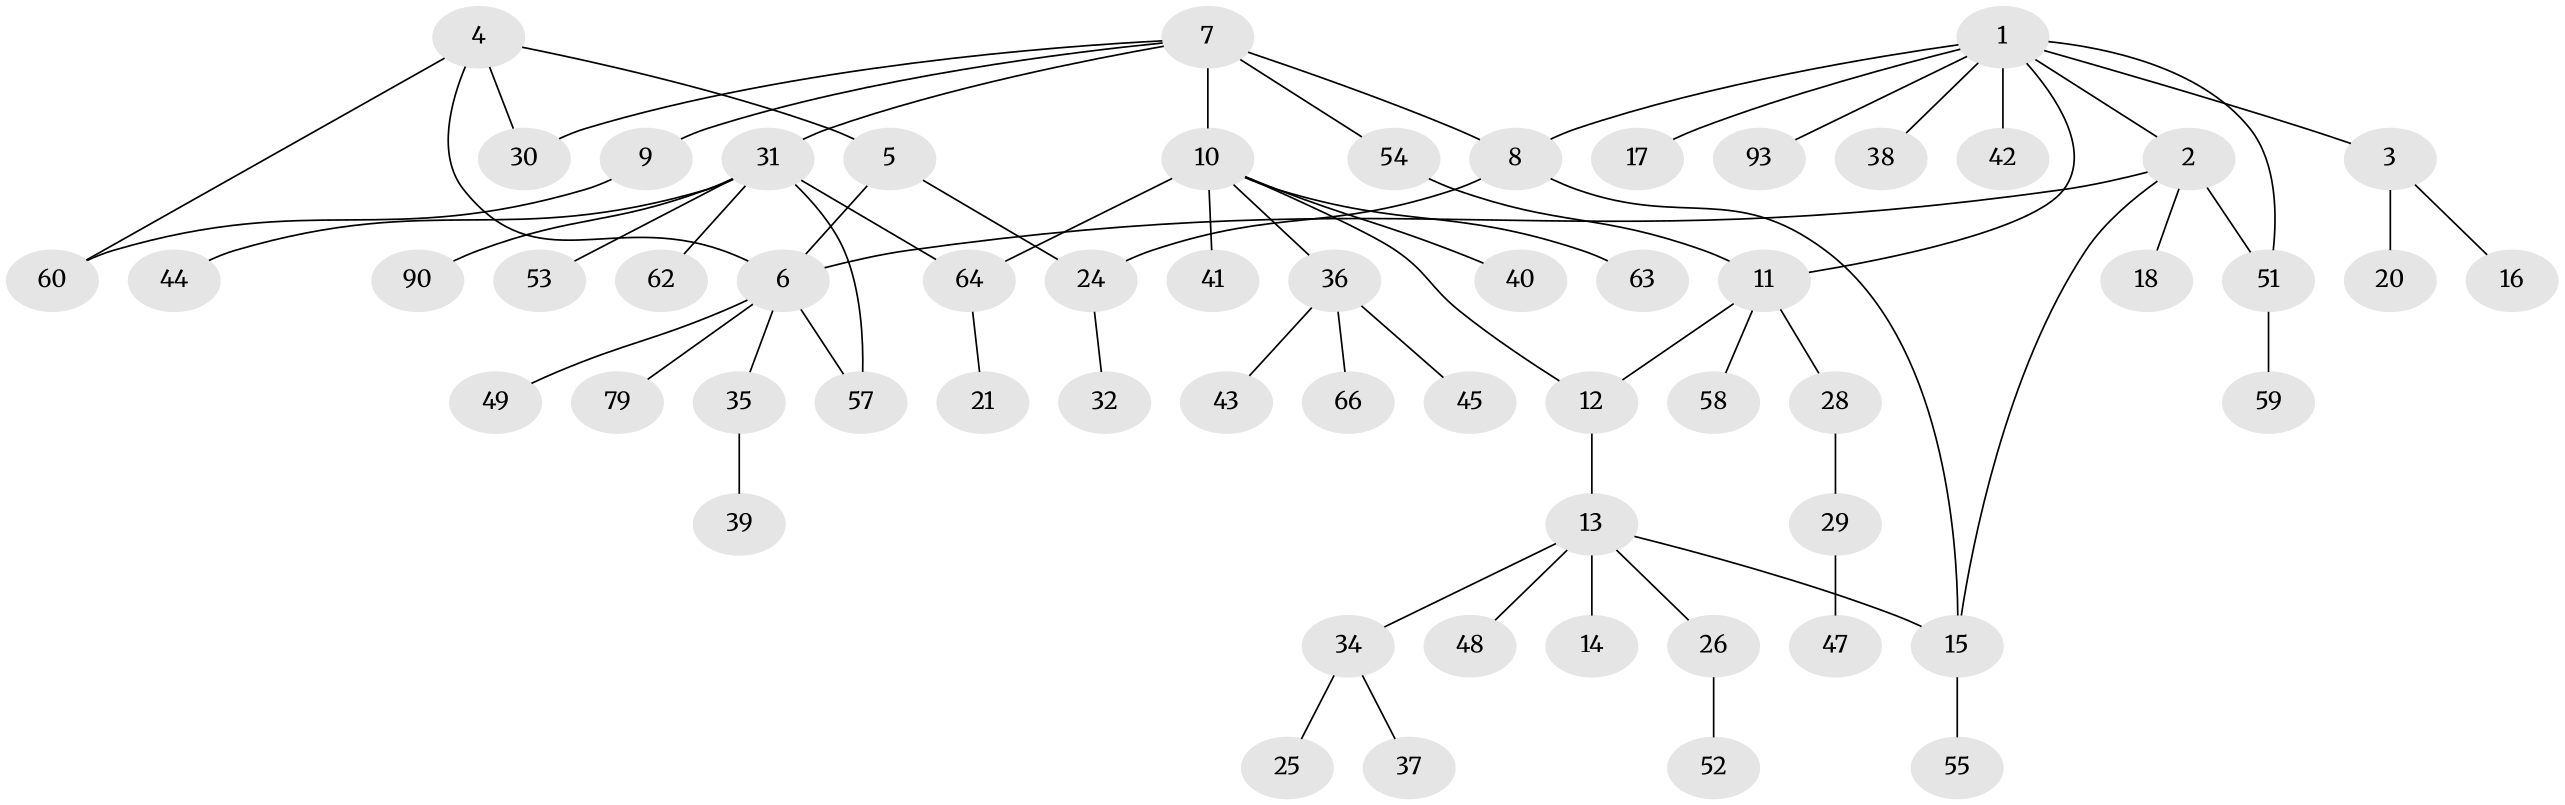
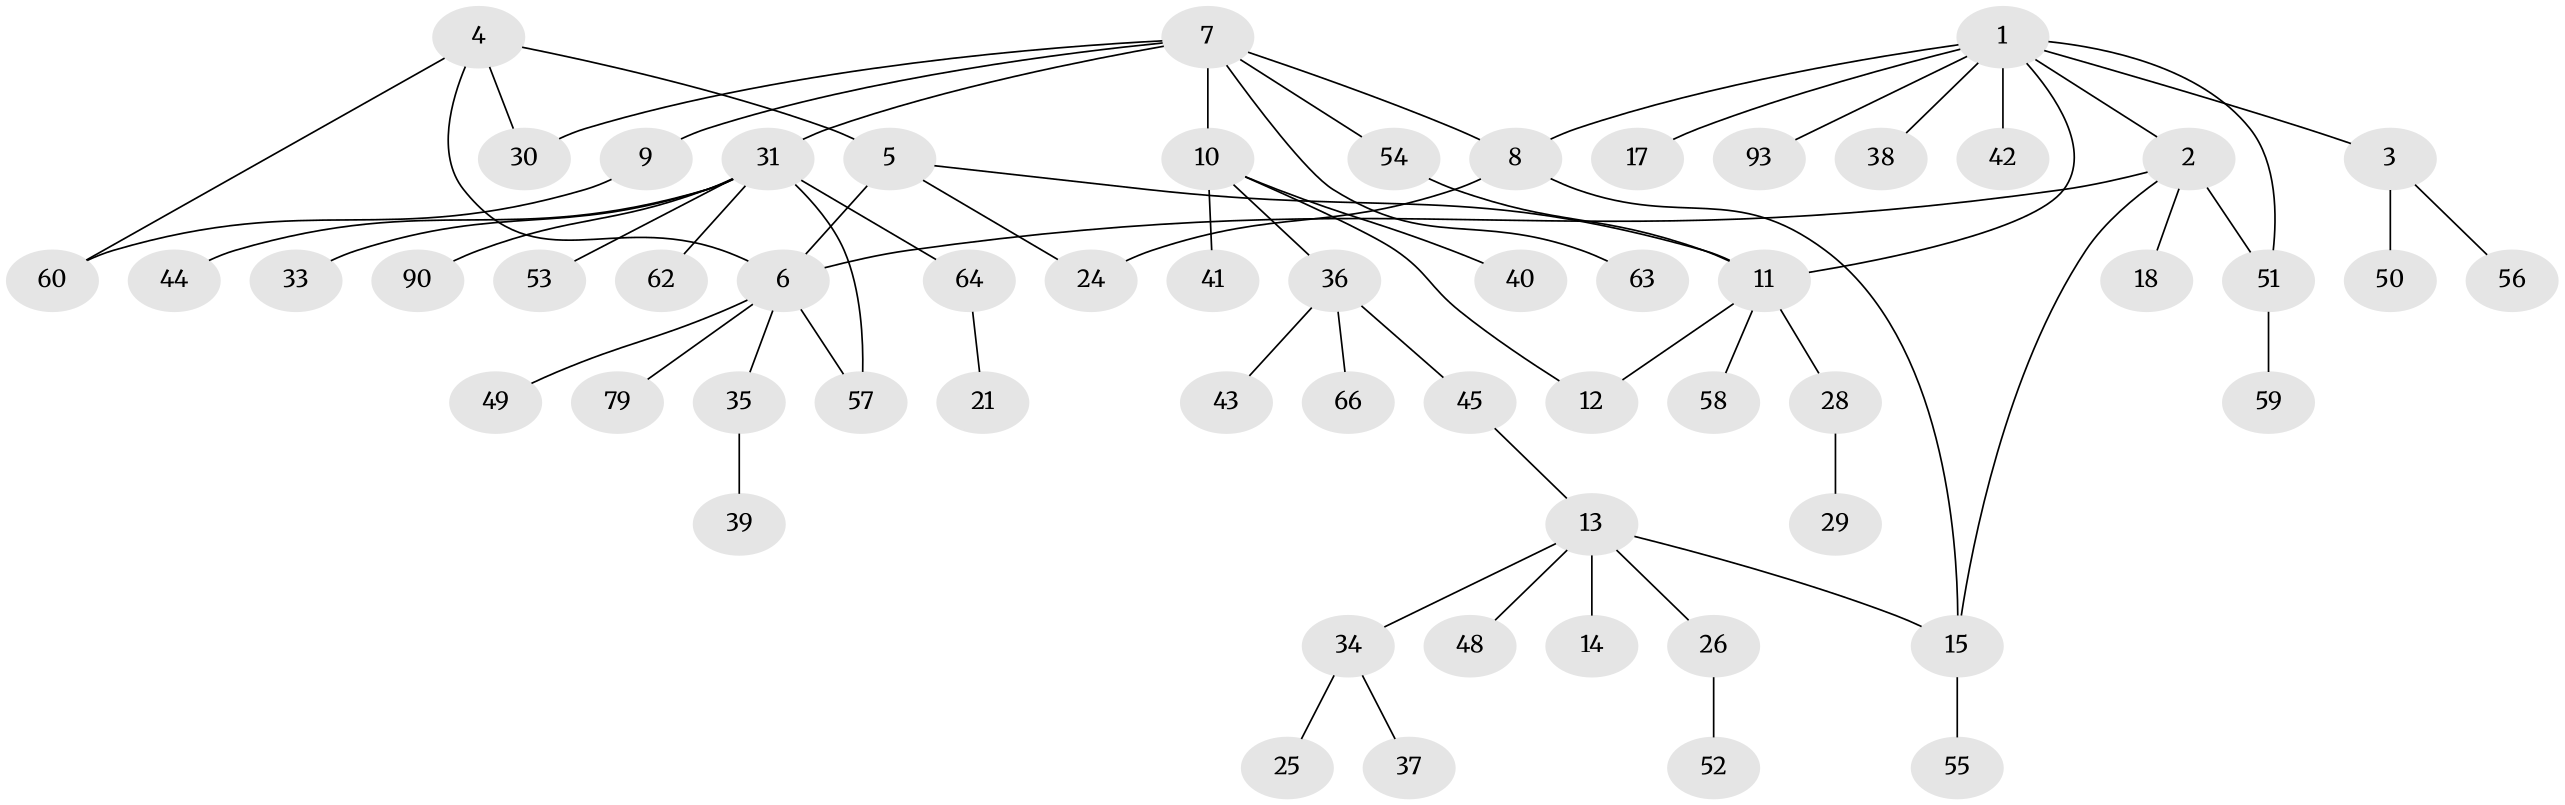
  graph {
    fontname=Merriweather
    node [color=gray90 fontname=Merriweather style=filled]
    edge [fontname=Merriweather]
    1
    2
    3
    8
    11
    17
    n7 [label=93]
    38
    42
    51
    6
    15
    18
-   16
-   20
+   16 [label=56]
+   20 [label=50]
    24
    12
    28
    58
    59
    n21 [label=79]
    35
    49
    57
    55
    4
    5
    30
    60
    9
-   32
    39
    7
    10
    31
    54
    63
    36
    40
    41
    64
    44
+   33
    n44 [label=90]
    53
    62
    13
    43
    45
    n50 [label=66]
    21
    29
    14
    26
    34
    48
    52
    25
    37
-   47
    1 -- 2
    1 -- 3
    1 -- 8
    1 -- 11
    1 -- 17
    1 -- n7
    1 -- 38
    1 -- 42
    1 -- 51
    2 -- 51
    2 -- 6
    2 -- 15
    2 -- 18
    3 -- 16
    3 -- 20
    8 -- 15
    8 -- 24
    11 -- 12
    11 -- 28
    11 -- 58
    51 -- 59
    6 -- n21
    6 -- 35
    6 -- 49
    6 -- 57
    15 -- 55
-   24 -- 32
-   12 -- 13
+   45 -- 13
    28 -- 29
    35 -- 39
    4 -- 6
    4 -- 5
    4 -- 30
    4 -- 60
+   5 -- 11
    5 -- 6
    5 -- 24
    9 -- 60
    7 -- 8
    7 -- 30
    7 -- 9
    7 -- 10
    7 -- 31
    7 -- 54
-   10 -- 63
+   7 -- 63
    10 -- 12
    10 -- 36
    10 -- 40
    10 -- 41
-   10 -- 64
    31 -- 57
    31 -- 64
    31 -- 44
+   31 -- 33
    31 -- n44
    31 -- 53
    31 -- 62
    54 -- 11
    36 -- 43
    36 -- 45
    36 -- n50
    64 -- 21
    13 -- 15
    13 -- 14
    13 -- 26
    13 -- 34
    13 -- 48
-   29 -- 47
    26 -- 52
    34 -- 25
    34 -- 37
  }
